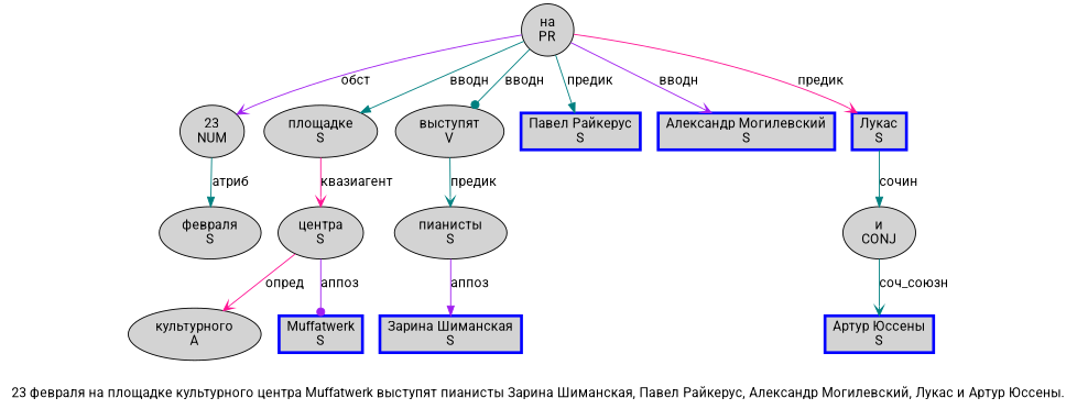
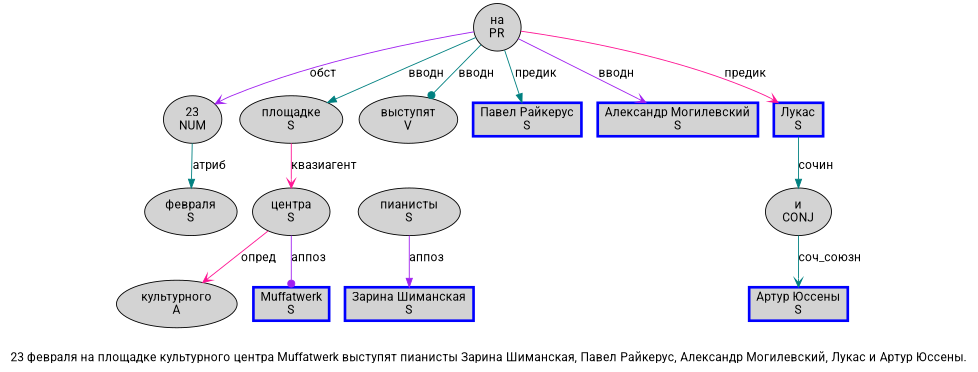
  digraph {
    fontname=Roboto
    label="23 февраля на площадке культурного центра Muffatwerk выступят пианисты Зарина Шиманская, Павел Райкерус, Александр Могилевский, Лукас и Артур Юссены."
    node [fillcolor=lightgray fontname=Roboto penwidth=1 shape=ellipse style=filled]
    edge [arrowhead=vee color=teal fontname=Roboto]
    n1 [label="23\nNUM"]
    n2 [label="февраля\nS"]
    n3 [label="на\nPR"]
    n4 [label="площадке\nS"]
    n5 [label="выступят\nV"]
    n6 [color=blue label="Павел Райкерус\nS" penwidth=3 shape=box]
    n7 [color=blue label="Александр Могилевский\nS" penwidth=3 shape=box]
    n8 [color=blue label="Лукас\nS" penwidth=3 shape=box]
    n9 [label="центра\nS"]
    n10 [label="пианисты\nS"]
    n11 [label="и\nCONJ"]
    n12 [label="культурного\nA"]
    n13 [color=blue label="Muffatwerk\nS" penwidth=3 shape=box]
    n14 [color=blue label="Зарина Шиманская\nS" penwidth=3 shape=box]
    n15 [color=blue label="Артур Юссены\nS" penwidth=3 shape=box]
    n1 -> n2 [arrowhead=normal label="атриб"]
    n3 -> n1 [color=purple label="обст"]
    n3 -> n4 [arrowhead=normal label="вводн"]
    n3 -> n5 [arrowhead=dot label="вводн"]
    n3 -> n6 [arrowhead=normal label="предик"]
    n3 -> n7 [color=purple label="вводн"]
    n3 -> n8 [color=deeppink label="предик"]
    n4 -> n9 [color=deeppink label="квазиагент"]
-   n5 -> n10 [label="предик"]
    n8 -> n11 [arrowhead=normal label="сочин"]
    n9 -> n12 [color=deeppink label="опред"]
    n9 -> n13 [arrowhead=dot color=purple label="аппоз"]
    n10 -> n14 [arrowhead=normal color=purple label="аппоз"]
    n11 -> n15 [label="соч_союзн"]
  }
